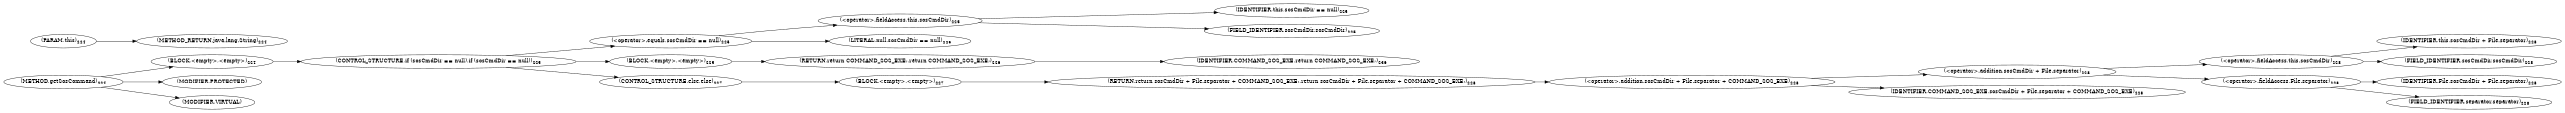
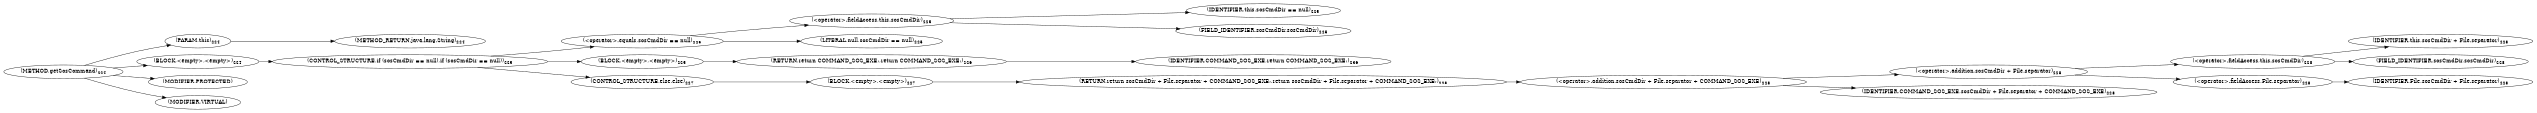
  digraph {
    rankdir=LR
    n1 [label=<(METHOD,getSosCommand)<SUB>224</SUB>>]
    n2 [label=<(PARAM,this)<SUB>224</SUB>>]
    n3 [label=<(BLOCK,&lt;empty&gt;,&lt;empty&gt;)<SUB>224</SUB>>]
    n4 [label=<(MODIFIER,PROTECTED)>]
    n5 [label=<(MODIFIER,VIRTUAL)>]
    n6 [label=<(METHOD_RETURN,java.lang.String)<SUB>224</SUB>>]
    n7 [label=<(CONTROL_STRUCTURE,if (sosCmdDir == null),if (sosCmdDir == null))<SUB>225</SUB>>]
    n8 [label=<(&lt;operator&gt;.equals,sosCmdDir == null)<SUB>225</SUB>>]
    n9 [label=<(BLOCK,&lt;empty&gt;,&lt;empty&gt;)<SUB>225</SUB>>]
    n10 [label=<(CONTROL_STRUCTURE,else,else)<SUB>227</SUB>>]
    n11 [label=<(&lt;operator&gt;.fieldAccess,this.sosCmdDir)<SUB>225</SUB>>]
    n12 [label=<(LITERAL,null,sosCmdDir == null)<SUB>225</SUB>>]
    n13 [label=<(RETURN,return COMMAND_SOS_EXE;,return COMMAND_SOS_EXE;)<SUB>226</SUB>>]
    n14 [label=<(BLOCK,&lt;empty&gt;,&lt;empty&gt;)<SUB>227</SUB>>]
    n15 [label=<(IDENTIFIER,this,sosCmdDir == null)<SUB>225</SUB>>]
    n16 [label=<(FIELD_IDENTIFIER,sosCmdDir,sosCmdDir)<SUB>225</SUB>>]
    n17 [label=<(IDENTIFIER,COMMAND_SOS_EXE,return COMMAND_SOS_EXE;)<SUB>236</SUB>>]
    n18 [label=<(RETURN,return sosCmdDir + File.separator + COMMAND_SOS_EXE;,return sosCmdDir + File.separator + COMMAND_SOS_EXE;)<SUB>228</SUB>>]
    n19 [label=<(&lt;operator&gt;.addition,sosCmdDir + File.separator + COMMAND_SOS_EXE)<SUB>228</SUB>>]
    n20 [label=<(&lt;operator&gt;.addition,sosCmdDir + File.separator)<SUB>228</SUB>>]
    n21 [label=<(IDENTIFIER,COMMAND_SOS_EXE,sosCmdDir + File.separator + COMMAND_SOS_EXE)<SUB>228</SUB>>]
    n22 [label=<(&lt;operator&gt;.fieldAccess,this.sosCmdDir)<SUB>228</SUB>>]
    n23 [label=<(&lt;operator&gt;.fieldAccess,File.separator)<SUB>228</SUB>>]
    n24 [label=<(IDENTIFIER,this,sosCmdDir + File.separator)<SUB>228</SUB>>]
    n25 [label=<(FIELD_IDENTIFIER,sosCmdDir,sosCmdDir)<SUB>228</SUB>>]
    n26 [label=<(IDENTIFIER,File,sosCmdDir + File.separator)<SUB>228</SUB>>]
-   n27 [label=<(FIELD_IDENTIFIER,separator,separator)<SUB>228</SUB>>]
+   n1 -> n2
    n1 -> n3
    n1 -> n4
    n1 -> n5
    n2 -> n6
    n3 -> n7
    n7 -> n8
    n7 -> n9
    n7 -> n10
    n8 -> n11
    n8 -> n12
    n9 -> n13
    n10 -> n14
    n11 -> n15
    n11 -> n16
    n13 -> n17
    n14 -> n18
    n18 -> n19
    n19 -> n20
    n19 -> n21
    n20 -> n22
    n20 -> n23
    n22 -> n24
    n22 -> n25
    n23 -> n26
-   n23 -> n27
  }
